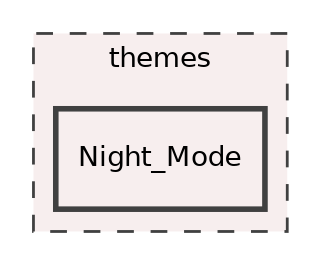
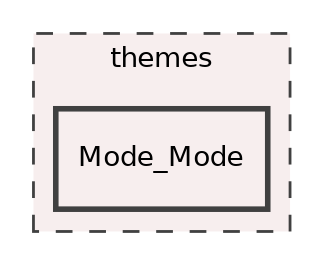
  digraph {
    compound=true
    rankdir=LR
-   n1 [color=grey25 fillcolor="#f7eeee" fontname=Helvetica fontsize=10 label=Night_Mode shape=box style="filled,bold,"]
+   n1 [color=grey25 fillcolor="#f7eeee" fontname=Helvetica fontsize=10 label=Mode_Mode shape=box style="filled,bold,"]
    subgraph cluster_1 {
      bgcolor="#f7eeee"
      fontname=Helvetica
      fontsize=10
      label=themes
      pencolor=grey25
      style="filled,dashed,"
      n1
    }
  }
